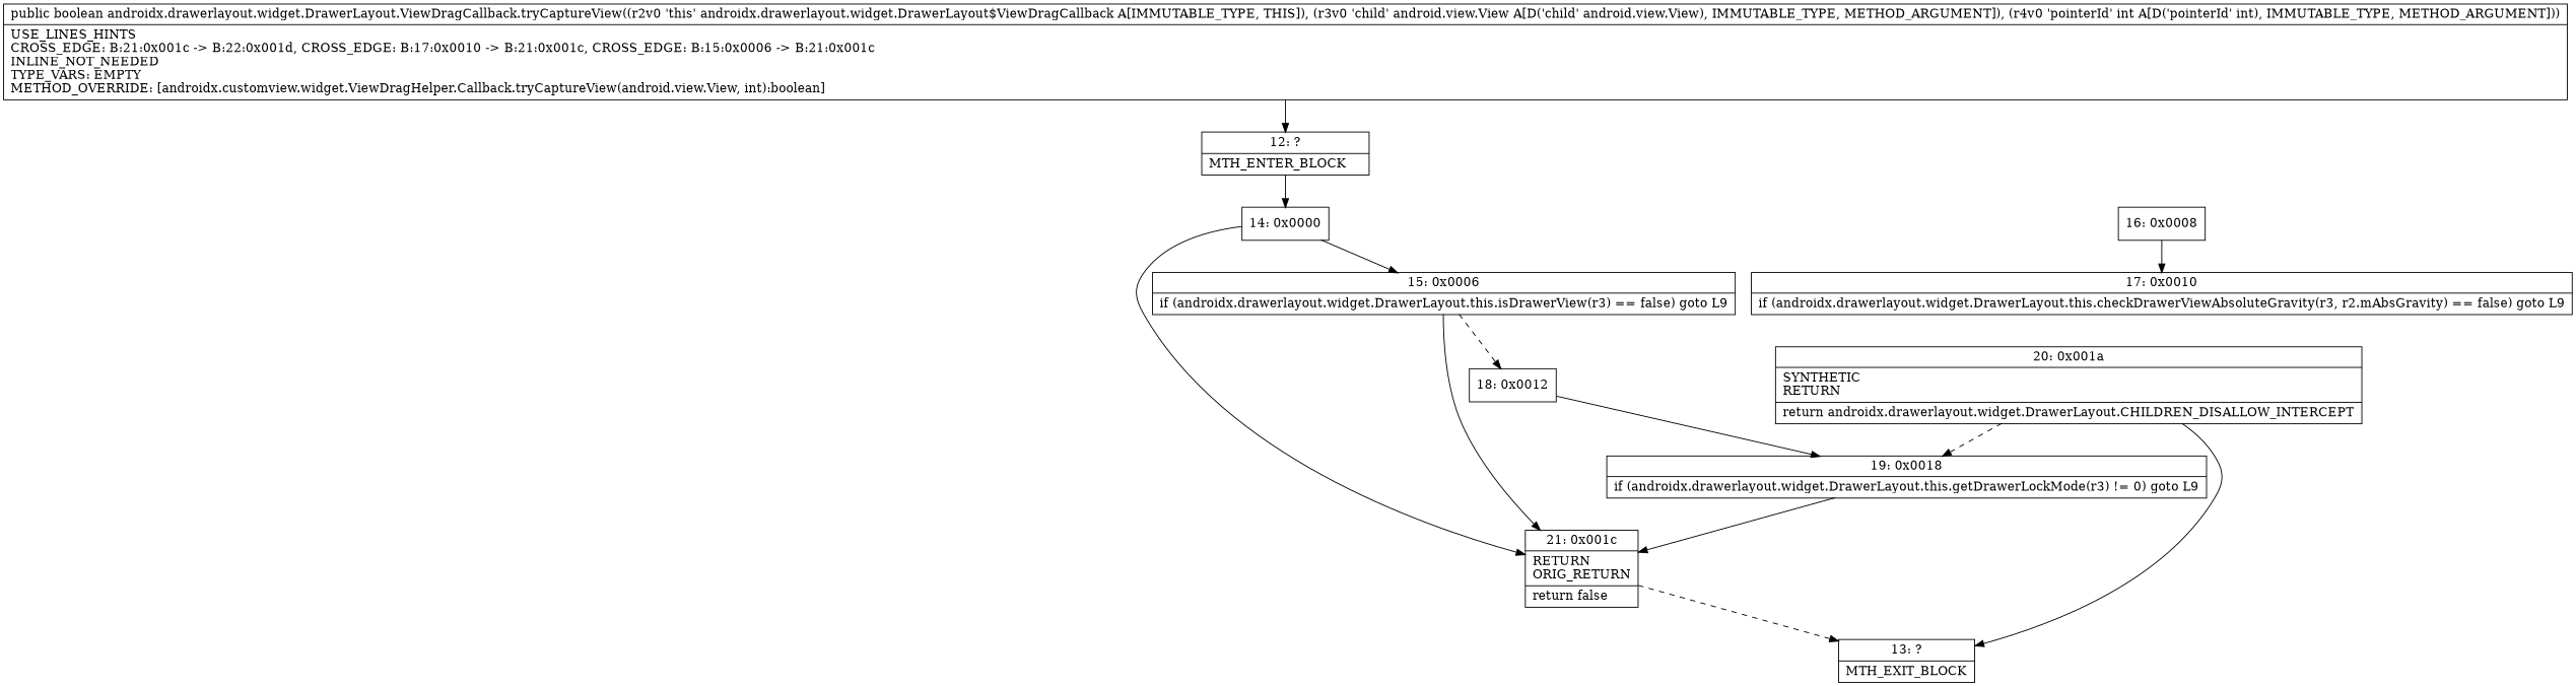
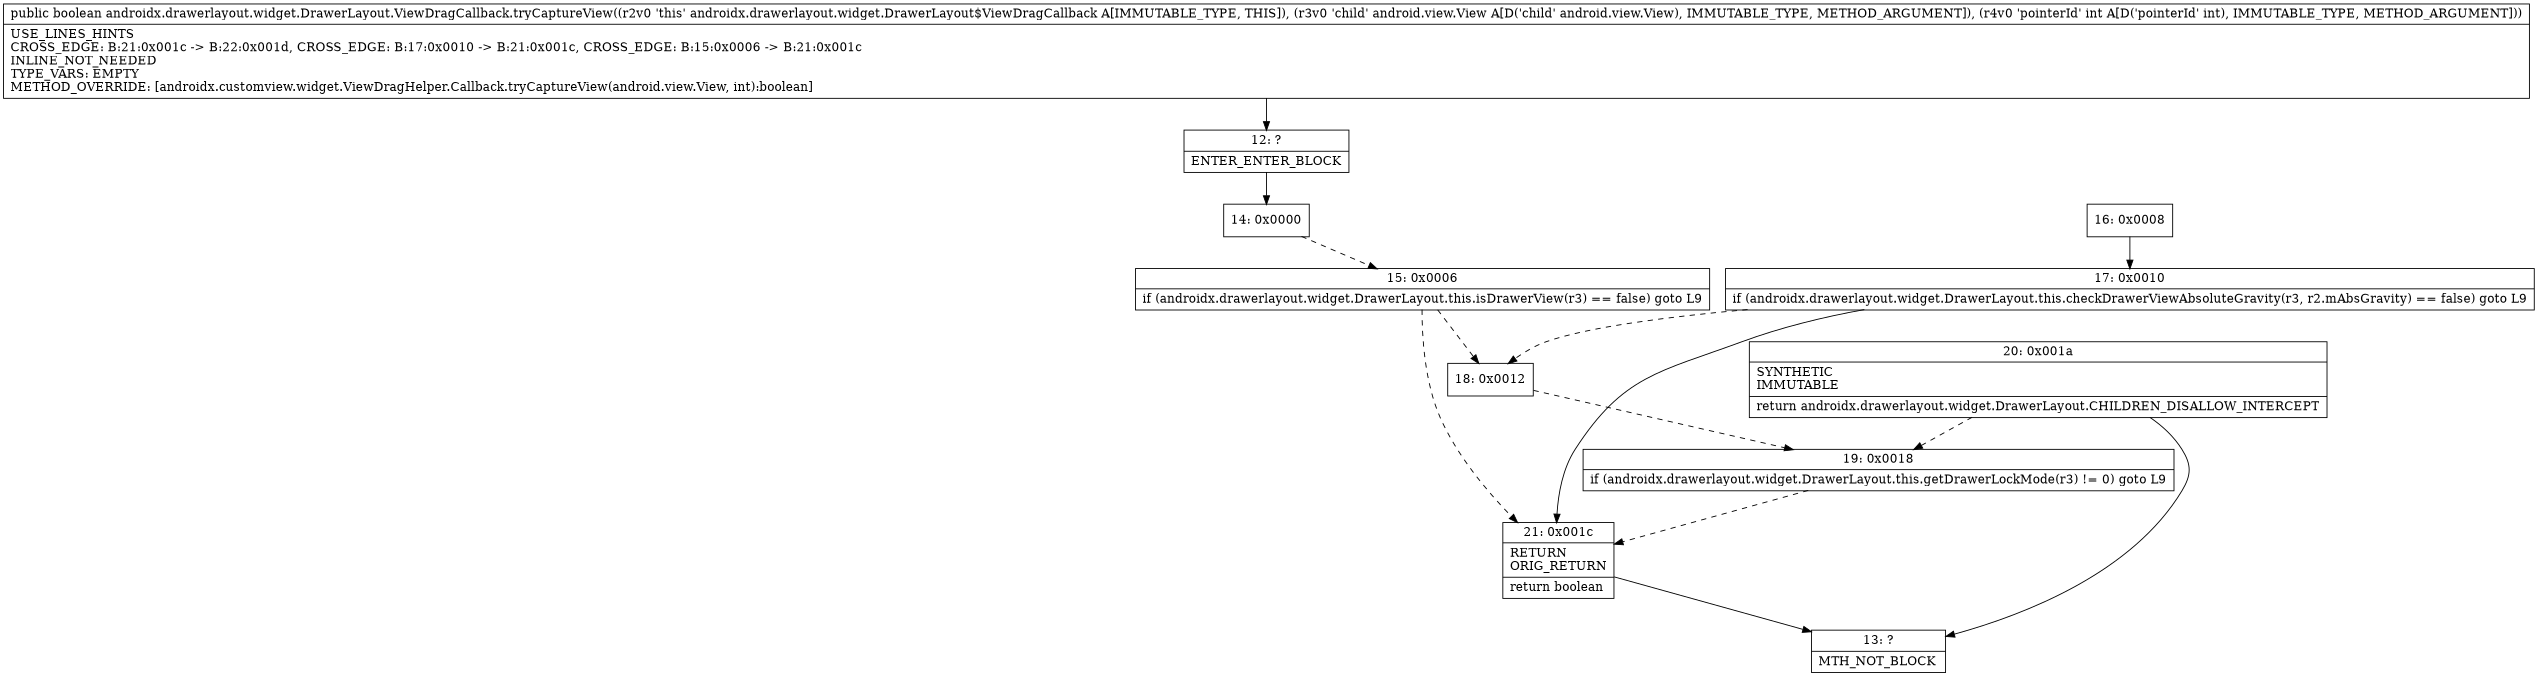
  digraph {
    node [shape=record]
-   n1 [label="{12\:\ ?|MTH_ENTER_BLOCK\l}"]
+   n1 [label="{12\:\ ?|ENTER_ENTER_BLOCK\l}"]
    n2 [label="{14\:\ 0x0000}"]
    n3 [label="{15\:\ 0x0006|if (androidx.drawerlayout.widget.DrawerLayout.this.isDrawerView(r3) == false) goto L9\l}"]
-   n4 [label="{21\:\ 0x001c|RETURN\lORIG_RETURN\l|return false\l}"]
+   n4 [label="{21\:\ 0x001c|RETURN\lORIG_RETURN\l|return boolean\l}"]
    n5 [label="{18\:\ 0x0012}"]
    n6 [label="{16\:\ 0x0008}"]
    n7 [label="{17\:\ 0x0010|if (androidx.drawerlayout.widget.DrawerLayout.this.checkDrawerViewAbsoluteGravity(r3, r2.mAbsGravity) == false) goto L9\l}"]
-   n8 [label="{13\:\ ?|MTH_EXIT_BLOCK\l}"]
+   n8 [label="{13\:\ ?|MTH_NOT_BLOCK\l}"]
    n9 [label="{19\:\ 0x0018|if (androidx.drawerlayout.widget.DrawerLayout.this.getDrawerLockMode(r3) != 0) goto L9\l}"]
-   n10 [label="{20\:\ 0x001a|SYNTHETIC\lRETURN\l|return androidx.drawerlayout.widget.DrawerLayout.CHILDREN_DISALLOW_INTERCEPT\l}"]
+   n10 [label="{20\:\ 0x001a|SYNTHETIC\lIMMUTABLE\l|return androidx.drawerlayout.widget.DrawerLayout.CHILDREN_DISALLOW_INTERCEPT\l}"]
    n11 [label="{public boolean androidx.drawerlayout.widget.DrawerLayout.ViewDragCallback.tryCaptureView((r2v0 'this' androidx.drawerlayout.widget.DrawerLayout$ViewDragCallback A[IMMUTABLE_TYPE, THIS]), (r3v0 'child' android.view.View A[D('child' android.view.View), IMMUTABLE_TYPE, METHOD_ARGUMENT]), (r4v0 'pointerId' int A[D('pointerId' int), IMMUTABLE_TYPE, METHOD_ARGUMENT]))  | USE_LINES_HINTS\lCROSS_EDGE: B:21:0x001c \-\> B:22:0x001d, CROSS_EDGE: B:17:0x0010 \-\> B:21:0x001c, CROSS_EDGE: B:15:0x0006 \-\> B:21:0x001c\lINLINE_NOT_NEEDED\lTYPE_VARS: EMPTY\lMETHOD_OVERRIDE: [androidx.customview.widget.ViewDragHelper.Callback.tryCaptureView(android.view.View, int):boolean]\l}"]
    n1 -> n2
-   n2 -> n3
-   n3 -> n4
+   n2 -> n3 [style=dashed]
+   n3 -> n4 [style=dashed]
    n3 -> n5 [style=dashed]
-   n4 -> n8 [style=dashed]
-   n5 -> n9
+   n4 -> n8
+   n5 -> n9 [style=dashed]
    n6 -> n7
-   n2 -> n4
-   n9 -> n4
+   n7 -> n4
+   n7 -> n5 [style=dashed]
+   n9 -> n4 [style=dashed]
    n10 -> n8
    n10 -> n9 [style=dashed]
    n11 -> n1
  }
